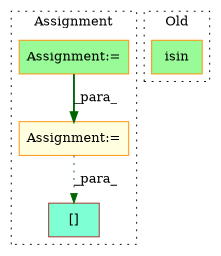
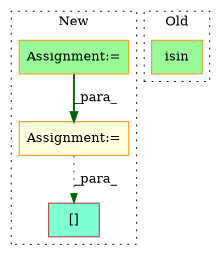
  digraph {
    node [a=7 l=1 shape=box style=filled fillcolor=palegreen color=darkorange]
    edge [color=darkgreen]
    n1 [a=2 l="24,1" label="[]" s="3109,3142" fillcolor=aquamarine color=brown]
    n2 [label="Assignment:=" s=2835]
    n3 [label="Assignment:=" s=2899 fillcolor=lightyellow]
    n4 [a=32 l="5,1" label=isin s="2866,2880"]
    subgraph cluster_1 {
-     label=Assignment
+     label=New
      style=dotted
      n1
      n2
      n3
    }
    subgraph cluster_2 {
      label=Old
      style=dotted
      n4
    }
    n2 -> n3 [label=_para_ style=bold]
    n3 -> n1 [label=_para_ style=dotted]
  }
